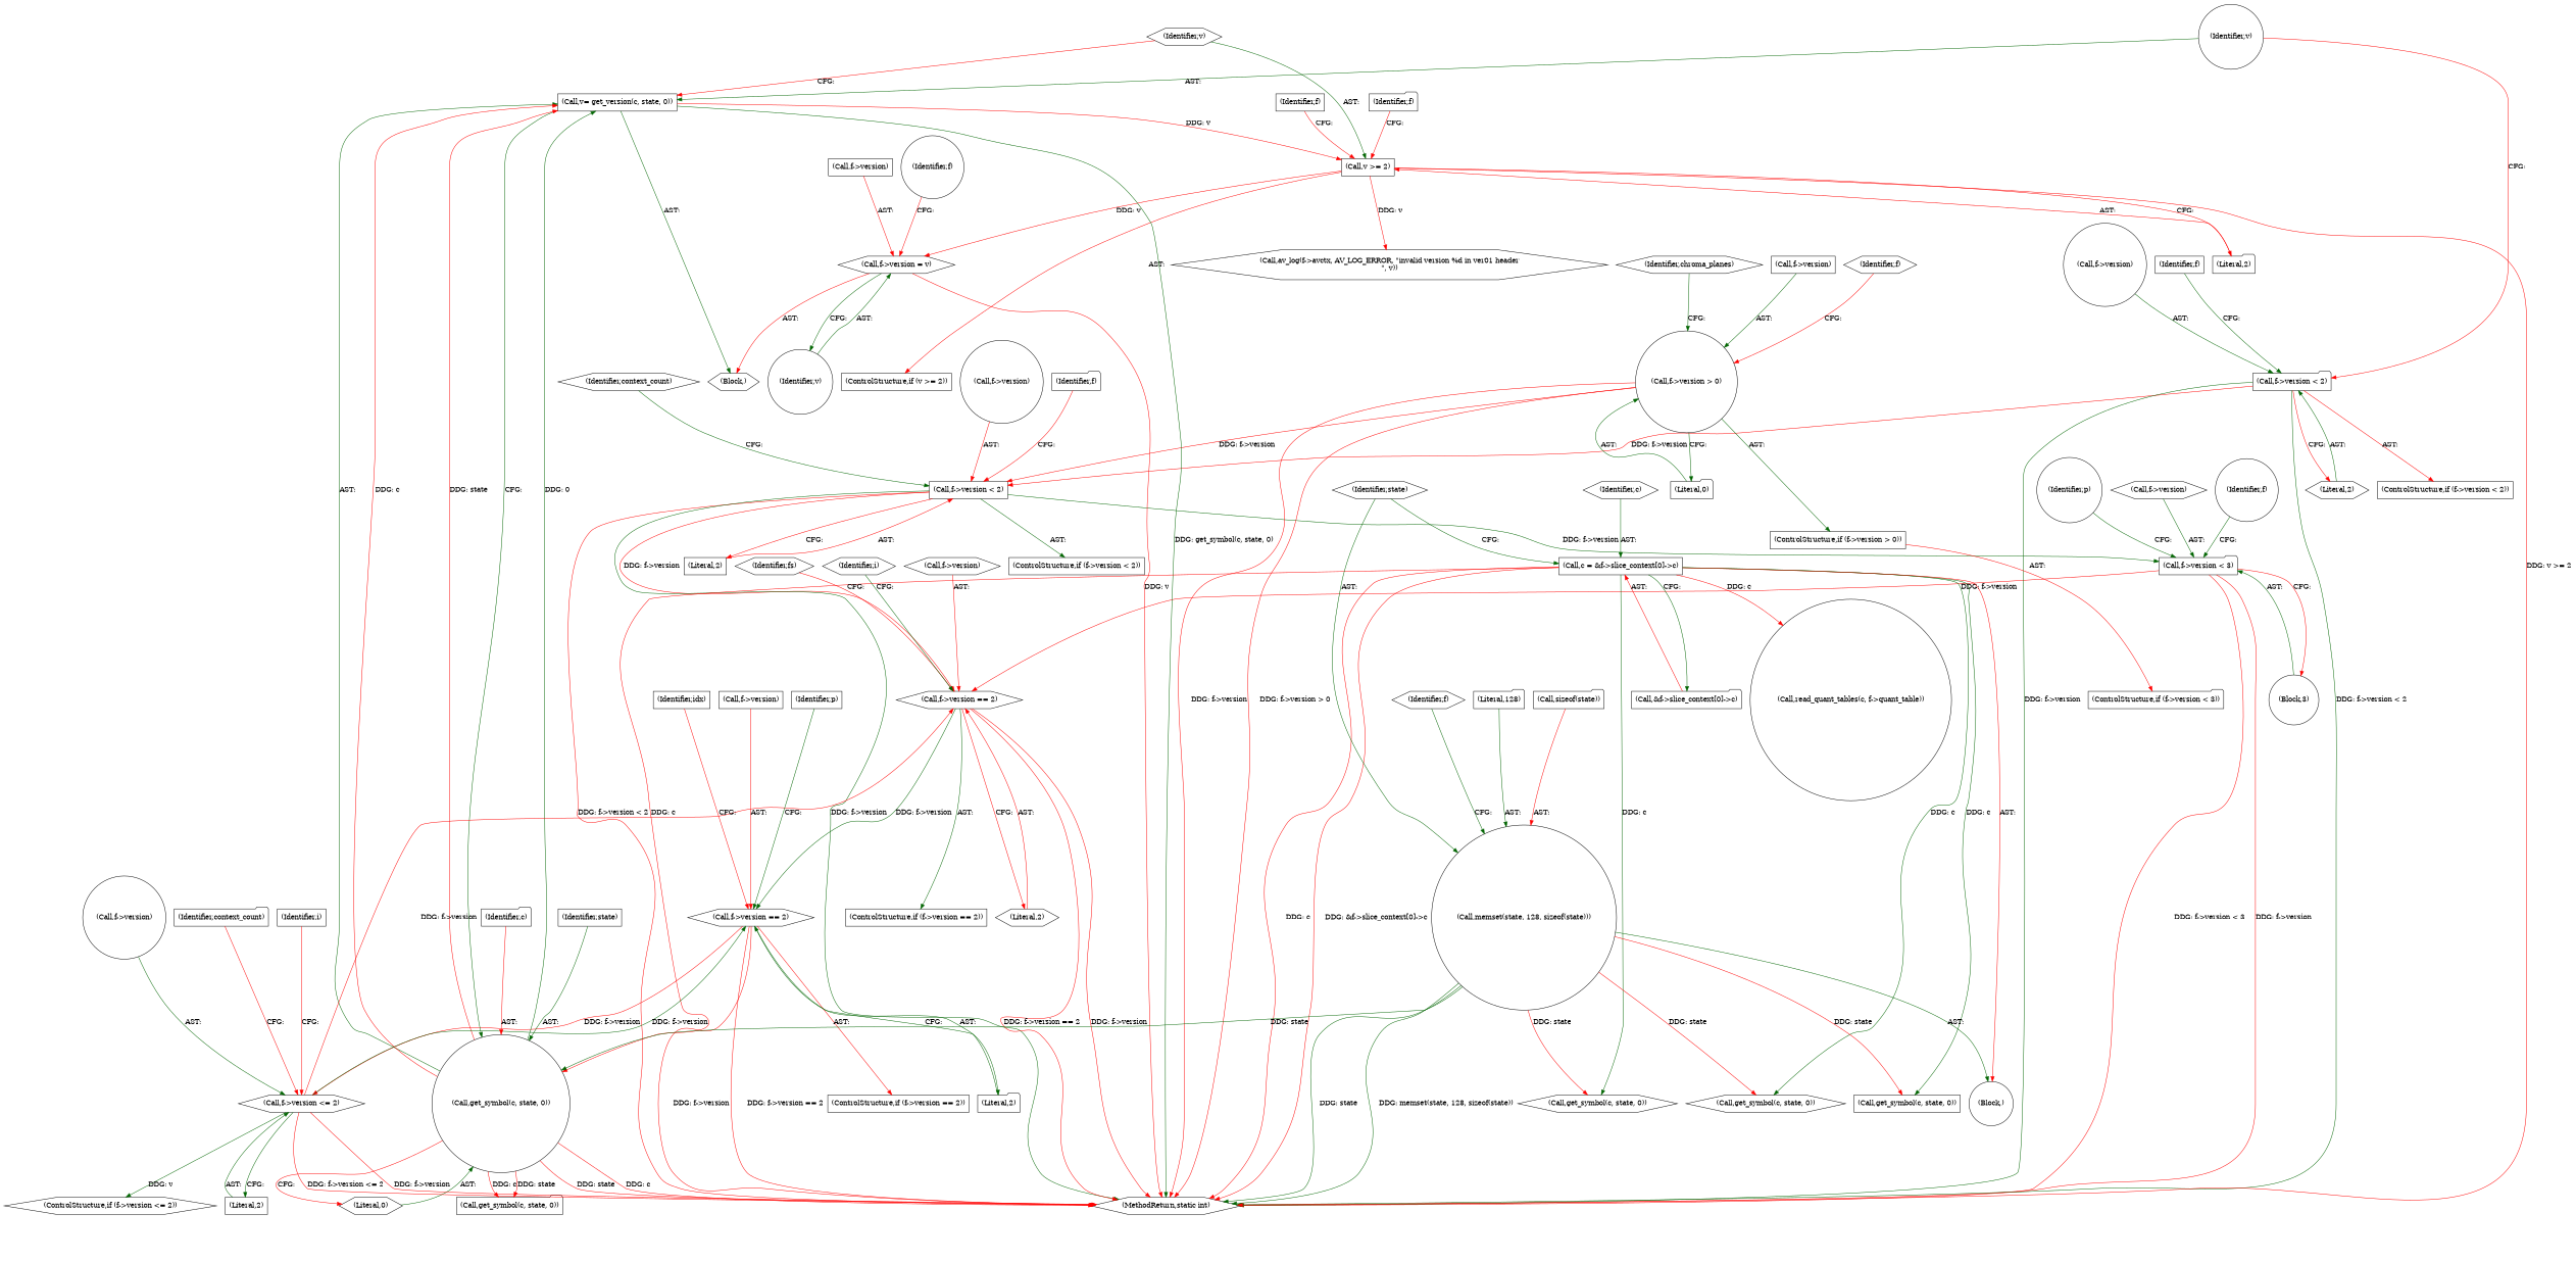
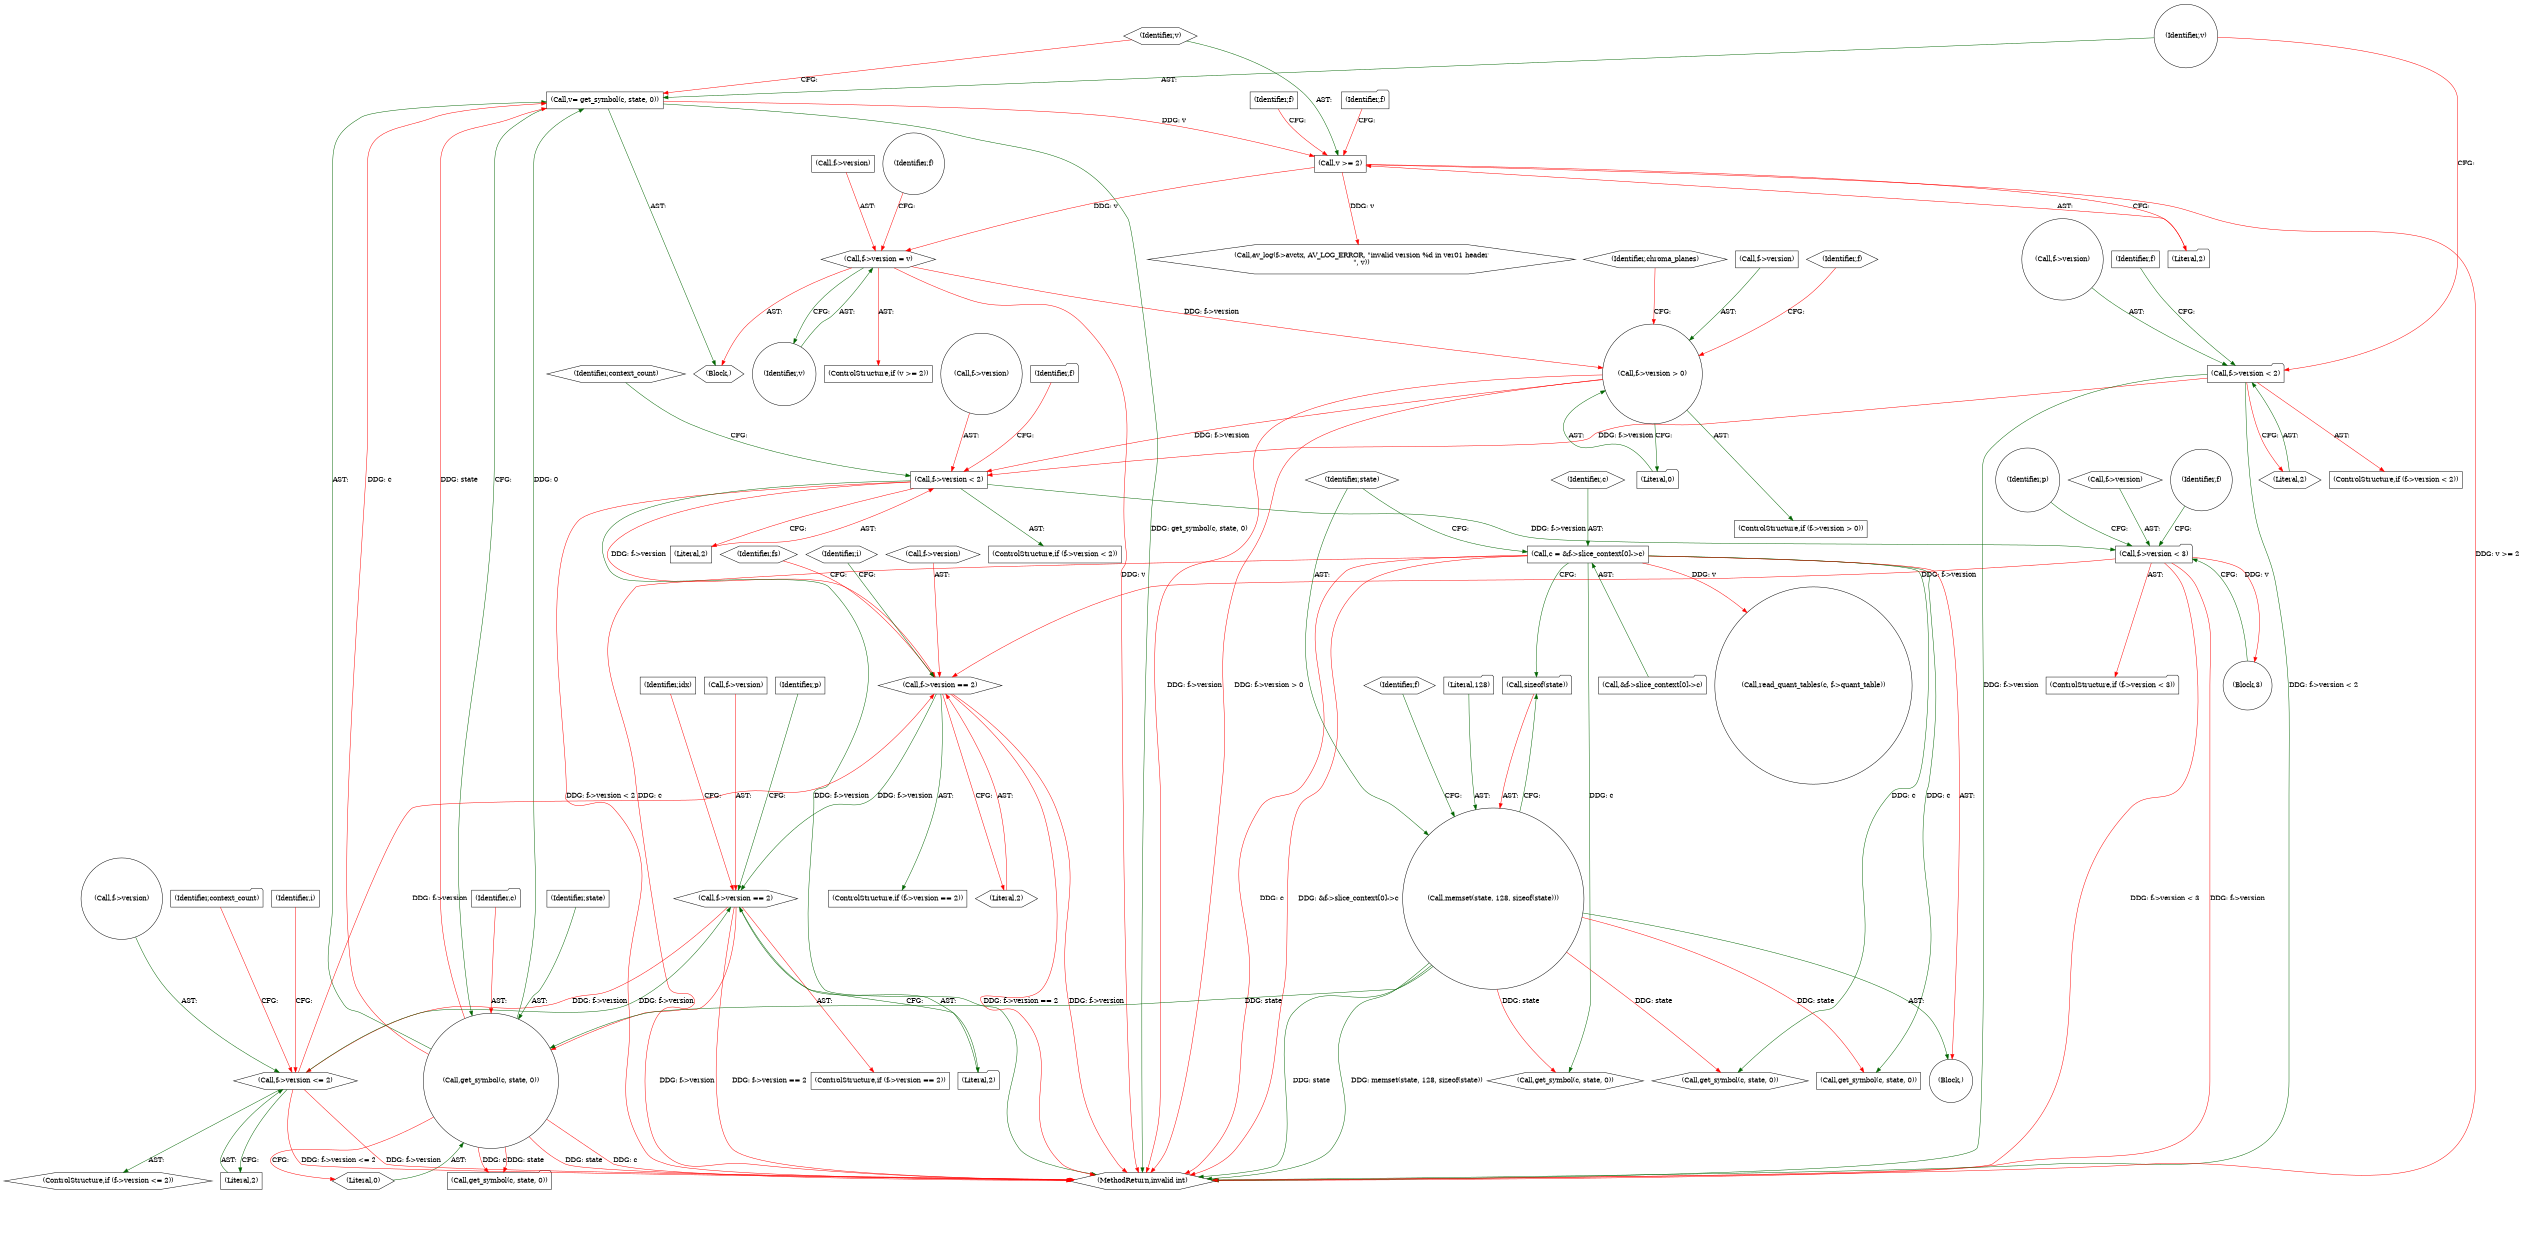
  digraph {
    node [shape=hexagon]
    edge [color=red]
    n1 [label="(Call,f->version < 2)" shape=box]
    n2 [label="(Call,f->version < 3)" shape=folder]
    n3 [label="(Call,f->version == 2)"]
    n4 [label="(Literal,2)" shape=box]
    n5 [label="(ControlStructure,if (f->version < 2))" shape=box]
-   n6 [label="(MethodReturn,static int)"]
+   n6 [label="(MethodReturn,invalid int)"]
    n7 [label="(ControlStructure,if (f->version < 3))" shape=folder]
    n8 [label="(Block,3)" shape=circle]
    n9 [label="(Call,f->version == 2)"]
    n10 [label="(ControlStructure,if (f->version == 2))" shape=box]
    n11 [label="(Literal,2)"]
    n12 [label="(Call,f->version < 2)" shape=folder]
    n13 [label="(Literal,2)"]
    n14 [label="(ControlStructure,if (f->version < 2))" shape=box]
    n15 [label="(Call,f->version > 0)" shape=circle]
    n16 [label="(Literal,0)" shape=folder]
    n17 [label="(ControlStructure,if (f->version > 0))" shape=box]
    n18 [label="(Call,f->version = v)"]
    n19 [label="(Block,)"]
    n20 [label="(Identifier,v)" shape=circle]
    n21 [label="(Call,v >= 2)" shape=box]
    n22 [label="(ControlStructure,if (v >= 2))" shape=box]
    n23 [label="(Literal,2)" shape=folder]
    n24 [label="(Call,av_log(f->avctx, AV_LOG_ERROR, \"invalid version %d in ver01 header\n\", v))"]
-   n25 [label="(Call,v= get_version(c, state, 0))" shape=box]
+   n25 [label="(Call,v= get_symbol(c, state, 0))" shape=box]
    n26 [label="(Call,get_symbol(c, state, 0))" shape=circle]
    n27 [label="(Literal,0)"]
    n28 [label="(Call,get_symbol(c, state, 0))" shape=folder]
    n29 [label="(Call,c = &f->slice_context[0]->c)" shape=box]
    n30 [label="(Call,get_symbol(c, state, 0))"]
    n31 [label="(Call,&f->slice_context[0]->c)" shape=folder]
    n32 [label="(Call,get_symbol(c, state, 0))" shape=box]
    n33 [label="(Call,read_quant_tables(c, f->quant_table))" shape=circle]
    n34 [label="(Block,)" shape=circle]
    n35 [label="(Call,get_symbol(c, state, 0))"]
    n36 [label="(Call,memset(state, 128, sizeof(state)))" shape=circle]
    n37 [label="(Call,sizeof(state))" shape=folder]
    n38 [label="(Call,f->version <= 2)"]
    n39 [label="(ControlStructure,if (f->version == 2))" shape=box]
    n40 [label="(Literal,2)" shape=folder]
    n41 [label="(Literal,2)" shape=box]
    n42 [label="(ControlStructure,if (f->version <= 2))"]
    n43 [label="(Identifier,c)" shape=folder]
    n44 [label="(Call,f->version)" shape=box]
    n45 [label="(Identifier,state)"]
    n46 [label="(Identifier,c)"]
    n47 [label="(Identifier,fs)"]
    n48 [label="(Identifier,v)" shape=circle]
    n49 [label="(Identifier,f)" shape=folder]
    n50 [label="(Call,f->version)"]
    n51 [label="(Literal,128)" shape=folder]
    n52 [label="(Identifier,context_count)" shape=folder]
    n53 [label="(Call,f->version)" shape=box]
    n54 [label="(Identifier,f)" shape=box]
    n55 [label="(Identifier,f)" shape=box]
    n56 [label="(Identifier,i)" shape=box]
    n57 [label="(Call,f->version)" shape=circle]
    n58 [label="(Identifier,state)" shape=box]
    n59 [label="(Identifier,chroma_planes)"]
    n60 [label="(Identifier,p)" shape=box]
    n61 [label="(Identifier,context_count)"]
    n62 [label="(Identifier,i)"]
    n63 [label="(Call,f->version)"]
    n64 [label="(Identifier,idx)" shape=box]
    n65 [label="(Call,f->version)" shape=circle]
    n66 [label="(Call,f->version)" shape=box]
    n67 [label="(Call,f->version)" shape=circle]
    n68 [label="(Identifier,v)"]
    n69 [label="(Identifier,f)"]
    n70 [label="(Identifier,f)" shape=folder]
    n71 [label="(Identifier,f)" shape=circle]
    n72 [label="(Identifier,p)" shape=circle]
    n73 [label="(Identifier,f)"]
    n74 [label="(Identifier,f)" shape=circle]
    n1 -> n2 [color=darkgreen label="DDG: f->version"]
    n1 -> n3 [label="DDG: f->version"]
    n1 -> n4 [label="CFG: "]
    n1 -> n5 [color=darkgreen label="AST: "]
    n1 -> n6 [label="DDG: f->version < 2"]
    n1 -> n6 [color=darkgreen label="DDG: f->version"]
    n2 -> n3 [label="DDG: f->version"]
    n2 -> n6 [label="DDG: f->version < 3"]
    n2 -> n6 [label="DDG: f->version"]
-   n17 -> n7 [label="AST: "]
-   n2 -> n8 [label="CFG: "]
+   n2 -> n7 [label="AST: "]
+   n2 -> n8 [label="DDG: v"]
    n3 -> n6 [label="DDG: f->version == 2"]
    n3 -> n6 [label="DDG: f->version"]
    n3 -> n9 [color=darkgreen label="DDG: f->version"]
    n3 -> n10 [color=darkgreen label="AST: "]
    n3 -> n11 [label="CFG: "]
    n4 -> n1 [label="AST: "]
-   n8 -> n2 [color=darkgreen label="AST: "]
+   n8 -> n2 [color=darkgreen label="CFG: "]
    n9 -> n6 [label="DDG: f->version == 2"]
    n9 -> n6 [label="DDG: f->version"]
    n9 -> n38 [label="DDG: f->version"]
    n9 -> n39 [label="AST: "]
    n9 -> n40 [color=darkgreen label="CFG: "]
    n11 -> n3 [label="AST: "]
    n12 -> n1 [label="DDG: f->version"]
    n12 -> n6 [color=darkgreen label="DDG: f->version"]
    n12 -> n6 [color=darkgreen label="DDG: f->version < 2"]
    n12 -> n13 [label="CFG: "]
    n12 -> n14 [label="AST: "]
    n13 -> n12 [color=darkgreen label="AST: "]
    n15 -> n1 [label="DDG: f->version"]
    n15 -> n6 [label="DDG: f->version"]
    n15 -> n6 [label="DDG: f->version > 0"]
    n15 -> n16 [color=darkgreen label="CFG: "]
    n15 -> n17 [color=darkgreen label="AST: "]
    n16 -> n15 [color=darkgreen label="AST: "]
    n18 -> n6 [label="DDG: v"]
+   n18 -> n15 [label="DDG: f->version"]
    n18 -> n19 [label="AST: "]
    n18 -> n20 [color=darkgreen label="CFG: "]
    n20 -> n18 [color=darkgreen label="AST: "]
    n21 -> n6 [label="DDG: v >= 2"]
    n21 -> n18 [label="DDG: v"]
-   n21 -> n22 [label="AST: "]
+   n18 -> n22 [label="AST: "]
    n21 -> n23 [label="CFG: "]
    n21 -> n24 [label="DDG: v"]
    n23 -> n21 [label="AST: "]
    n25 -> n6 [color=darkgreen label="DDG: get_symbol(c, state, 0)"]
    n25 -> n19 [color=darkgreen label="AST: "]
    n25 -> n21 [label="DDG: v"]
    n25 -> n26 [color=darkgreen label="CFG: "]
    n26 -> n6 [label="DDG: state"]
    n26 -> n6 [label="DDG: c"]
    n26 -> n25 [color=darkgreen label="AST: "]
    n26 -> n25 [label="DDG: c"]
    n26 -> n25 [label="DDG: state"]
    n26 -> n25 [color=darkgreen label="DDG: 0"]
    n26 -> n27 [label="CFG: "]
    n26 -> n28 [label="DDG: c"]
    n26 -> n28 [label="DDG: state"]
    n27 -> n26 [color=darkgreen label="AST: "]
    n29 -> n6 [label="DDG: c"]
    n29 -> n6 [label="DDG: &f->slice_context[0]->c"]
    n29 -> n26 [label="DDG: c"]
    n29 -> n30 [color=darkgreen label="DDG: c"]
-   n29 -> n31 [color=darkgreen label="CFG: "]
+   n29 -> n37 [color=darkgreen label="CFG: "]
    n29 -> n32 [color=darkgreen label="DDG: c"]
-   n29 -> n33 [label="DDG: c"]
+   n29 -> n33 [label="DDG: v"]
    n29 -> n34 [label="AST: "]
    n29 -> n35 [color=darkgreen label="DDG: c"]
-   n31 -> n29 [label="AST: "]
+   n31 -> n29 [color=darkgreen label="AST: "]
    n36 -> n6 [color=darkgreen label="DDG: memset(state, 128, sizeof(state))"]
    n36 -> n6 [color=darkgreen label="DDG: state"]
    n36 -> n26 [color=darkgreen label="DDG: state"]
    n36 -> n30 [label="DDG: state"]
    n36 -> n32 [label="DDG: state"]
    n36 -> n34 [color=darkgreen label="AST: "]
    n36 -> n35 [label="DDG: state"]
+   n36 -> n37 [color=darkgreen label="CFG: "]
    n37 -> n36 [label="AST: "]
    n38 -> n3 [label="DDG: f->version"]
    n38 -> n6 [label="DDG: f->version"]
    n38 -> n6 [label="DDG: f->version <= 2"]
    n38 -> n9 [color=darkgreen label="DDG: f->version"]
    n38 -> n41 [color=darkgreen label="CFG: "]
-   n38 -> n42 [color=darkgreen label="DDG: v"]
+   n38 -> n42 [color=darkgreen label="AST: "]
    n40 -> n9 [color=darkgreen label="AST: "]
    n41 -> n38 [color=darkgreen label="AST: "]
    n43 -> n26 [label="AST: "]
    n44 -> n18 [label="AST: "]
    n45 -> n29 [color=darkgreen label="CFG: "]
    n45 -> n36 [color=darkgreen label="AST: "]
    n46 -> n29 [color=darkgreen label="AST: "]
    n47 -> n3 [label="CFG: "]
    n48 -> n12 [label="CFG: "]
    n48 -> n25 [color=darkgreen label="AST: "]
    n49 -> n1 [label="CFG: "]
    n50 -> n2 [color=darkgreen label="AST: "]
    n51 -> n36 [color=darkgreen label="AST: "]
    n52 -> n38 [label="CFG: "]
    n53 -> n9 [label="AST: "]
    n54 -> n21 [label="CFG: "]
    n55 -> n12 [color=darkgreen label="CFG: "]
    n56 -> n38 [label="CFG: "]
    n57 -> n12 [color=darkgreen label="AST: "]
    n58 -> n26 [color=darkgreen label="AST: "]
-   n59 -> n15 [color=darkgreen label="CFG: "]
+   n59 -> n15 [label="CFG: "]
    n60 -> n9 [color=darkgreen label="CFG: "]
    n61 -> n1 [color=darkgreen label="CFG: "]
    n62 -> n3 [color=darkgreen label="CFG: "]
    n63 -> n3 [label="AST: "]
    n64 -> n9 [label="CFG: "]
    n65 -> n1 [label="AST: "]
    n66 -> n15 [color=darkgreen label="AST: "]
    n67 -> n38 [color=darkgreen label="AST: "]
    n68 -> n21 [color=darkgreen label="AST: "]
    n68 -> n25 [label="CFG: "]
    n69 -> n15 [label="CFG: "]
    n70 -> n21 [label="CFG: "]
    n71 -> n2 [color=darkgreen label="CFG: "]
    n72 -> n2 [color=darkgreen label="CFG: "]
    n73 -> n36 [color=darkgreen label="CFG: "]
    n74 -> n18 [label="CFG: "]
  }
